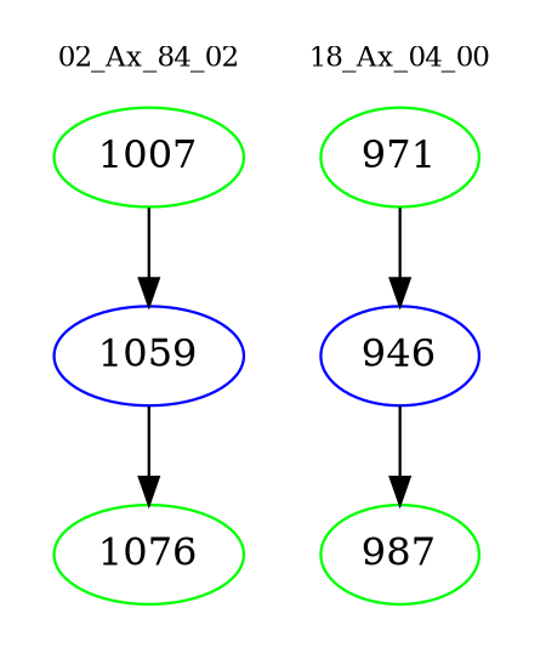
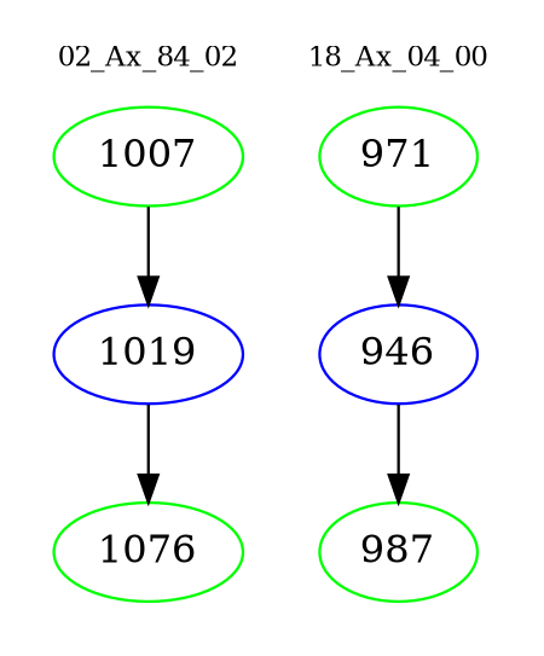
  digraph {
    node [color=green]
    edge [color=black]
    n1 [label=1007]
-   n2 [color=blue label=1059]
+   n2 [color=blue label=1019]
    n3 [label=1076]
    n4 [label=971]
    n5 [color=blue label=946]
    n6 [label=987]
    subgraph cluster_1 {
      color=white
      fontsize=10
      label="02_Ax_84_02"
      n1
      n2
      n3
    }
    subgraph cluster_2 {
      color=white
      fontsize=10
      label="18_Ax_04_00"
      n4
      n5
      n6
    }
    n1 -> n2
    n2 -> n3
    n4 -> n5
    n5 -> n6
  }
